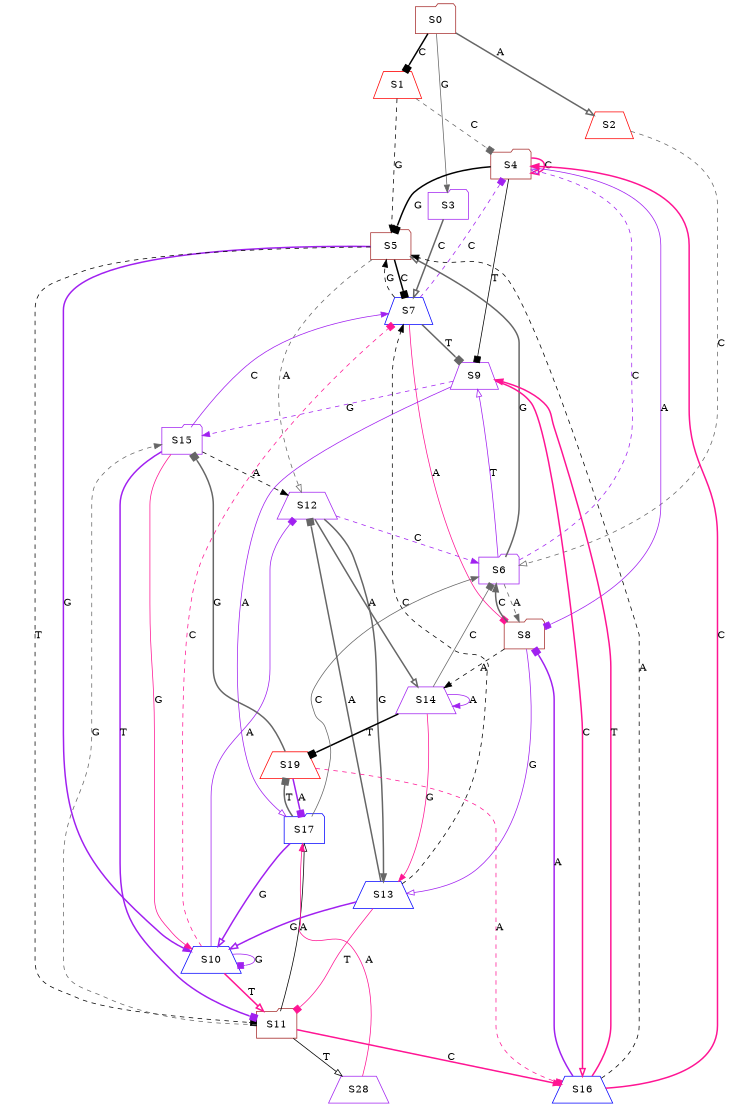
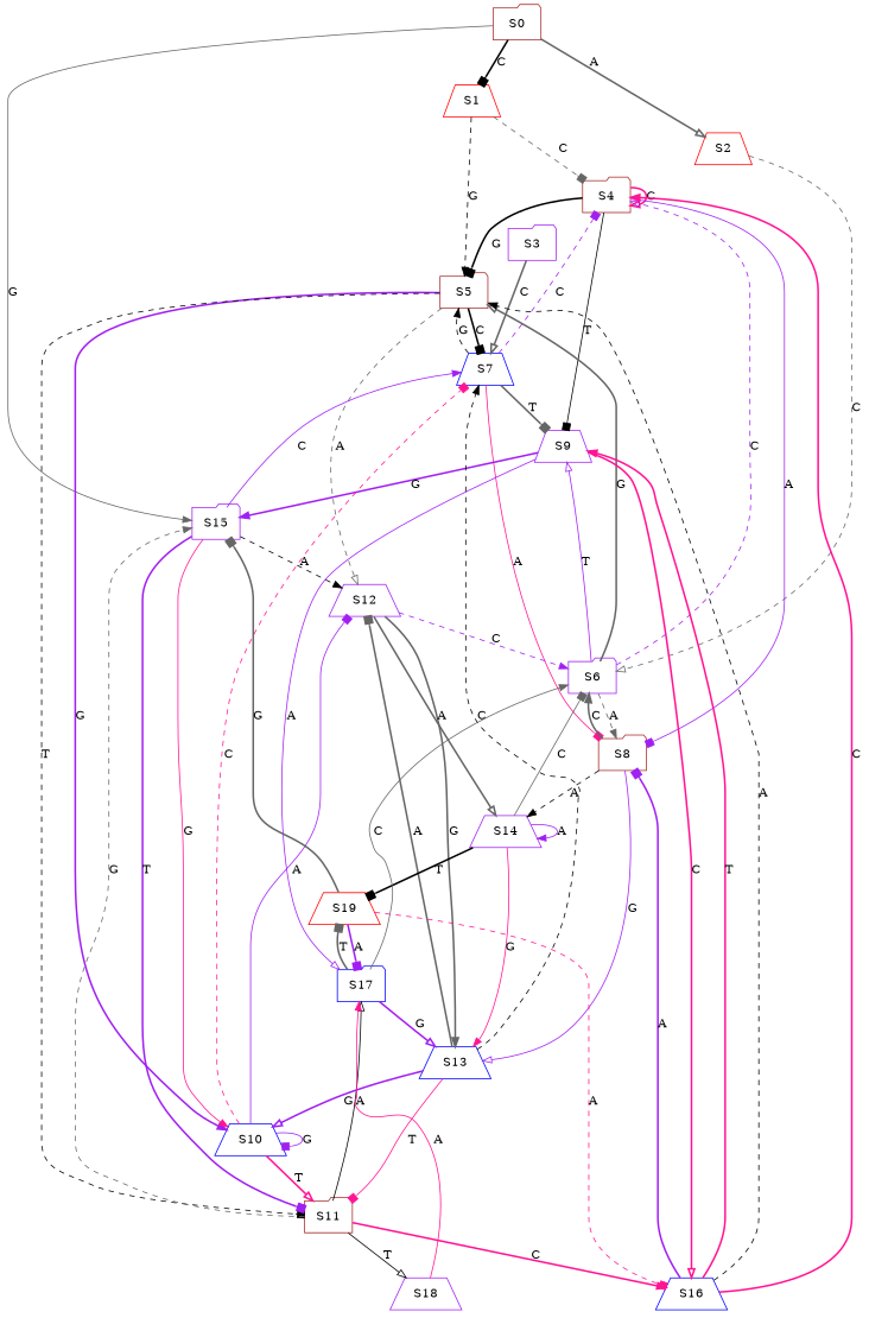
  strict digraph {
    node [color=purple shape=trapezium]
    edge [arrowhead=box color=gray40 style=bold]
    S0 [color=brown shape=folder]
    S1 [color=red]
    S2 [color=red]
    S3 [shape=folder]
    S4 [color=brown shape=folder]
    S5 [color=brown shape=folder]
    S6 [shape=folder]
    S7 [color=blue]
    S8 [color=brown shape=folder]
    S9
    S10 [color=blue]
    S11 [color=brown shape=folder]
    S12
    S13 [color=blue]
    S14
    S15 [shape=folder]
    S16 [color=blue]
    S17 [color=blue shape=folder]
-   S18 [label=S28]
+   S18
    S19 [color=red]
    S0 -> S1 [color=black label=C]
    S0 -> S2 [arrowhead=onormal label=A]
-   S0 -> S3 [arrowhead=normal label=G style=solid]
+   S0 -> S15 [arrowhead=normal label=G style=solid]
    S1 -> S4 [label=C style=dashed]
    S1 -> S5 [arrowhead=normal color=black label=G style=dashed]
    S2 -> S6 [arrowhead=onormal label=C style=dashed]
    S3 -> S7 [arrowhead=onormal label=C]
    S4 -> S4 [arrowhead=onormal color=deeppink label=C]
    S4 -> S5 [color=black label=G]
    S4 -> S8 [color=purple label=A style=solid]
    S4 -> S9 [color=black label=T style=solid]
    S5 -> S7 [color=black label=C]
    S5 -> S10 [arrowhead=normal color=purple label=G]
    S5 -> S11 [color=black label=T style=dashed]
    S5 -> S12 [arrowhead=onormal label=A style=dashed]
    S6 -> S4 [arrowhead=onormal color=purple label=C style=dashed]
    S6 -> S5 [arrowhead=onormal label=G]
    S6 -> S8 [arrowhead=normal label=A style=dashed]
    S6 -> S9 [arrowhead=onormal color=purple label=T style=solid]
    S7 -> S4 [color=purple label=C style=dashed]
    S7 -> S5 [arrowhead=normal color=black label=G style=dashed]
    S7 -> S8 [color=deeppink label=A style=solid]
    S7 -> S9 [label=T]
    S8 -> S6 [arrowhead=normal label=C]
    S8 -> S13 [arrowhead=onormal color=purple label=G style=solid]
    S8 -> S14 [arrowhead=normal color=black label=A style=dashed]
-   S9 -> S15 [arrowhead=normal color=purple label=G style=dashed]
+   S9 -> S15 [arrowhead=normal color=purple label=G]
    S9 -> S16 [arrowhead=onormal color=deeppink label=C]
    S9 -> S17 [arrowhead=onormal color=purple label=A style=solid]
    S10 -> S7 [color=deeppink label=C style=dashed]
    S10 -> S10 [color=purple label=G style=solid]
    S10 -> S11 [arrowhead=onormal color=deeppink label=T]
    S10 -> S12 [color=purple label=A style=solid]
    S11 -> S15 [arrowhead=normal label=G style=dashed]
    S11 -> S16 [arrowhead=normal color=deeppink label=C]
    S11 -> S17 [arrowhead=onormal color=black label=A style=solid]
    S11 -> S18 [arrowhead=onormal color=black label=T style=solid]
    S12 -> S6 [arrowhead=normal color=purple label=C style=dashed]
    S12 -> S13 [arrowhead=normal label=G]
    S12 -> S14 [arrowhead=onormal label=A]
    S13 -> S7 [arrowhead=normal color=black label=C style=dashed]
    S13 -> S10 [arrowhead=onormal color=purple label=G]
    S13 -> S11 [color=deeppink label=T style=solid]
    S13 -> S12 [label=A]
    S14 -> S6 [label=C style=solid]
    S14 -> S13 [arrowhead=normal color=deeppink label=G style=solid]
    S14 -> S14 [arrowhead=normal color=purple label=A style=solid]
    S14 -> S19 [color=black label=T]
    S15 -> S7 [arrowhead=normal color=purple label=C style=solid]
    S15 -> S10 [arrowhead=normal color=deeppink label=G style=solid]
    S15 -> S11 [color=purple label=T]
    S15 -> S12 [arrowhead=normal color=black label=A style=dashed]
    S16 -> S4 [arrowhead=normal color=deeppink label=C]
    S16 -> S5 [arrowhead=normal color=black label=A style=dashed]
    S16 -> S8 [color=purple label=A]
    S16 -> S9 [arrowhead=normal color=deeppink label=T]
    S17 -> S6 [arrowhead=normal label=C style=solid]
-   S17 -> S10 [arrowhead=onormal color=purple label=G]
+   S17 -> S13 [arrowhead=onormal color=purple label=G]
    S17 -> S19 [label=T]
    S18 -> S17 [arrowhead=normal color=deeppink label=A style=solid]
    S19 -> S15 [label=G]
    S19 -> S16 [color=deeppink label=A style=dashed]
    S19 -> S17 [color=purple label=A]
  }
